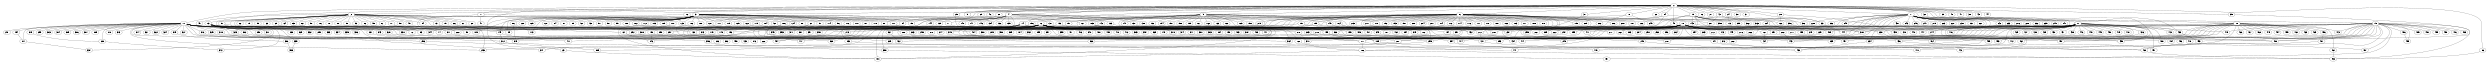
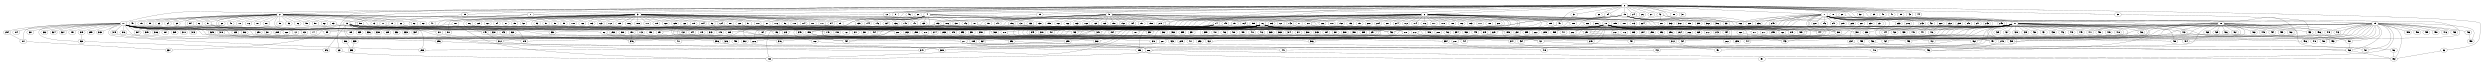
  graph {
    0
    1
    2
    3
    4
    5
    6
    7
    8
    9
    11
    12
    13
    14
    15
    16
    17
    18
    19
    20
    21
    22
    23
    24
    25
    26
    27
    28
    29
    30
    31
    32
    33
    34
    35
    36
    37
    38
    39
    40
    41
    42
    43
    44
    45
    46
    47
    293
    48
    49
    50
    51
    52
    53
    54
    55
    56
    57
    58
    59
    60
    61
    62
    63
    64
    65
    66
    67
    68
    69
+   70
    71
    72
    73
    74
    75
    76
    77
    78
    79
    80
    81
    82
    83
    128
    129
    84
    85
    86
    87
    88
    89
    90
    91
    92
    93
    94
    95
    96
    97
    98
    99
    100
    101
    102
    103
    104
    105
    106
    107
    108
    109
    110
    111
    112
    113
    114
    115
    116
    117
    118
    119
    120
    121
    122
    123
    124
    125
    126
    127
    131
    132
    133
    134
    135
    136
    137
    138
    139
    140
    141
    142
    143
    144
    145
    146
    147
    148
    149
    150
    151
    152
    153
    154
    155
    156
    157
    158
    159
    160
    161
    162
    163
    164
    165
    166
    167
    168
    169
    170
    262
    171
    172
    173
    174
    175
    176
    177
    178
    179
    180
    181
    182
    183
    184
    185
    186
    187
    188
    189
    190
    191
    192
    193
    194
    195
    196
    197
    198
    199
    200
    201
    202
    203
    204
    205
    206
    207
    208
    209
    210
    211
    212
    213
    214
    215
    434
    216
    217
    218
    219
    220
    221
    222
    223
    225
    226
    227
    228
    229
    230
    231
    232
    233
    234
    235
    236
    237
    238
    239
    240
    241
    242
    243
    244
    245
    246
    247
    300
    248
    249
    10
    256
    258
    259
    260
    261
    257
    264
    265
    266
    267
    268
    269
    270
    271
    272
    273
    274
    275
    276
    277
    278
    279
    280
    281
    282
    283
    284
    285
    286
    263
    250
    251
    252
    253
    254
    255
    439
    420
    287
    288
    289
    290
    291
    292
    294
    295
    296
    297
    298
    299
    301
    302
    303
    304
    305
    306
    307
    308
    309
    310
    311
    312
    313
    314
    315
    316
    317
    318
    319
    320
    321
    322
    323
    324
    325
    326
    327
    328
    329
    330
    331
    332
    333
    334
    335
    336
    337
    338
    339
    340
    341
    342
    343
    344
    424
    352
    354
    353
    345
    346
    347
    348
    349
    350
    351
    421
    355
    356
    357
    358
    359
    360
    361
    362
    363
    364
    384
    386
    387
    388
    389
    390
    385
    392
    394
    395
    396
    397
    398
    399
    400
    401
    402
    403
    404
    405
    406
    407
    408
    409
    410
    411
    412
    391
    365
    366
    367
    368
    369
    370
    371
    372
    373
    374
    375
    376
    377
    378
    379
    380
    381
    382
    383
    413
    414
    415
    416
    417
    418
    419
    422
    423
    425
    426
    427
    428
    429
    430
    431
    432
    433
    435
    436
    438
    440
    441
    442
    443
    444
    445
    446
    447
    448
    449
    450
    451
    452
    488
    479
    453
    454
    455
    456
    457
    458
    459
    460
    461
    462
    463
    464
    465
    466
    467
    468
    469
    470
    471
    472
    473
    474
    475
    476
    477
    478
    480
    481
    482
    483
    484
    485
    486
    487
    489
    490
    491
    492
    493
    494
    495
    496
    497
    498
    499
    224
    393
    437
    0 -- 1
    0 -- 2
    0 -- 3
    0 -- 4
    0 -- 5
    0 -- 6
    0 -- 7
    0 -- 8
    0 -- 9
    0 -- 11
    0 -- 12
    0 -- 13
    0 -- 14
    0 -- 15
    0 -- 16
    0 -- 17
    0 -- 18
    0 -- 19
    0 -- 20
    0 -- 21
    0 -- 22
    0 -- 23
    0 -- 24
    0 -- 25
    0 -- 26
    0 -- 27
    0 -- 28
    0 -- 29
    0 -- 30
    0 -- 31
    0 -- 32
    0 -- 33
    0 -- 34
    0 -- 35
    0 -- 36
    0 -- 37
    0 -- 38
    0 -- 39
    0 -- 40
    0 -- 41
    0 -- 42
    0 -- 43
    0 -- 44
    0 -- 45
    0 -- 46
    1 -- 21
    1 -- 47
    1 -- 293
    2 -- 48
    2 -- 49
    2 -- 50
    2 -- 51
    2 -- 52
    2 -- 53
    2 -- 54
    2 -- 55
    2 -- 56
    2 -- 57
    2 -- 58
    2 -- 59
    2 -- 60
    2 -- 61
    2 -- 62
    2 -- 63
    2 -- 64
    2 -- 65
    2 -- 66
    2 -- 67
    2 -- 68
    2 -- 69
+   2 -- 70
    2 -- 71
    2 -- 72
    2 -- 73
    2 -- 74
    2 -- 75
    2 -- 76
    2 -- 77
    2 -- 78
    2 -- 79
    2 -- 80
    2 -- 81
    2 -- 82
    2 -- 83
    3 -- 128
    3 -- 129
    3 -- 84
    3 -- 85
    3 -- 86
    3 -- 87
    3 -- 88
    3 -- 89
    3 -- 90
    3 -- 91
    3 -- 92
    3 -- 93
    3 -- 94
    3 -- 95
    3 -- 96
    3 -- 97
    3 -- 98
    3 -- 99
    3 -- 100
    3 -- 101
    3 -- 102
    3 -- 103
    3 -- 104
    3 -- 105
    3 -- 106
    3 -- 107
    3 -- 108
    3 -- 109
    3 -- 110
    3 -- 111
    3 -- 112
    3 -- 113
    3 -- 114
    3 -- 115
    3 -- 116
    3 -- 117
    3 -- 118
    3 -- 119
    3 -- 120
    3 -- 121
    3 -- 122
    3 -- 123
    3 -- 124
    3 -- 125
    3 -- 126
    3 -- 127
    4 -- 131
    4 -- 132
    4 -- 133
    4 -- 134
    4 -- 135
    4 -- 136
    4 -- 137
    4 -- 138
    4 -- 139
    4 -- 140
    4 -- 141
    4 -- 142
    4 -- 143
    4 -- 144
    4 -- 145
    4 -- 146
    5 -- 147
    5 -- 148
    5 -- 149
    5 -- 150
    5 -- 151
    5 -- 152
    5 -- 153
    5 -- 154
    5 -- 155
    5 -- 156
    5 -- 157
    5 -- 158
    5 -- 159
    5 -- 160
    5 -- 161
    5 -- 162
    5 -- 163
    5 -- 164
    5 -- 165
    5 -- 166
    5 -- 167
    5 -- 168
    5 -- 169
    5 -- 170
    5 -- 262
    6 -- 171
    6 -- 172
    6 -- 173
    6 -- 174
    6 -- 175
    6 -- 176
    6 -- 177
    6 -- 178
    6 -- 179
    6 -- 180
    6 -- 181
    6 -- 182
    6 -- 183
    6 -- 184
    6 -- 185
    6 -- 186
    6 -- 187
    6 -- 188
    6 -- 189
    6 -- 190
    6 -- 191
    6 -- 192
    6 -- 193
    6 -- 194
    6 -- 195
    6 -- 196
    6 -- 197
    6 -- 198
    6 -- 199
    6 -- 200
    6 -- 201
    6 -- 202
    6 -- 203
    6 -- 204
    6 -- 205
    6 -- 206
    6 -- 207
    6 -- 208
    6 -- 209
    6 -- 210
    6 -- 211
    6 -- 212
    6 -- 213
    6 -- 214
    6 -- 215
    6 -- 434
    7 -- 216
    7 -- 217
    7 -- 218
    7 -- 219
    7 -- 220
    7 -- 221
    7 -- 222
    7 -- 223
    7 -- 225
    7 -- 226
    7 -- 227
    7 -- 228
    7 -- 229
    7 -- 230
    7 -- 231
    7 -- 232
    7 -- 233
    7 -- 234
    7 -- 235
    7 -- 236
    7 -- 237
    7 -- 238
    7 -- 239
    7 -- 240
    7 -- 241
    7 -- 242
    7 -- 243
    7 -- 244
    7 -- 245
    7 -- 246
    7 -- 247
    7 -- 300
    8 -- 71
    8 -- 248
    8 -- 249
    11 -- 293
    11 -- 190
    11 -- 300
    11 -- 287
    11 -- 288
    11 -- 289
    11 -- 290
    11 -- 291
    11 -- 292
    11 -- 294
    11 -- 295
    11 -- 296
    11 -- 297
    11 -- 298
    11 -- 299
    11 -- 301
    11 -- 302
    11 -- 303
    11 -- 304
    11 -- 305
    11 -- 306
    11 -- 307
    11 -- 308
    11 -- 309
    11 -- 310
    11 -- 311
    11 -- 312
    11 -- 313
    11 -- 314
    11 -- 315
    11 -- 316
    11 -- 317
    11 -- 318
    11 -- 319
    11 -- 320
    11 -- 321
    11 -- 322
    11 -- 323
    11 -- 324
    11 -- 325
    11 -- 326
    11 -- 327
    12 -- 145
    12 -- 186
    13 -- 328
    13 -- 329
    13 -- 330
    13 -- 331
    13 -- 332
    13 -- 333
    13 -- 334
    13 -- 335
    13 -- 336
    13 -- 337
    13 -- 338
    13 -- 339
    13 -- 340
    13 -- 341
    13 -- 342
    13 -- 343
    13 -- 344
    13 -- 424
    14 -- 187
    14 -- 352
    14 -- 354
    14 -- 353
    14 -- 345
    14 -- 346
    14 -- 347
    14 -- 348
    14 -- 349
    14 -- 350
    14 -- 351
    14 -- 421
    15 -- 143
    15 -- 355
    15 -- 356
    15 -- 357
    15 -- 358
    15 -- 359
    15 -- 360
    15 -- 361
    15 -- 362
    15 -- 363
    15 -- 364
    16 -- 384
    16 -- 386
    16 -- 387
    16 -- 388
    16 -- 389
    16 -- 390
    16 -- 385
    16 -- 392
    16 -- 394
    16 -- 395
    16 -- 396
    16 -- 397
    16 -- 398
    16 -- 399
    16 -- 400
    16 -- 401
    16 -- 402
    16 -- 403
    16 -- 404
    16 -- 405
    16 -- 406
    16 -- 407
    16 -- 408
    16 -- 409
    16 -- 410
    16 -- 411
    16 -- 412
    16 -- 391
    16 -- 365
    16 -- 366
    16 -- 367
    16 -- 368
    16 -- 369
    16 -- 370
    16 -- 371
    16 -- 372
    16 -- 373
    16 -- 374
    16 -- 375
    16 -- 376
    16 -- 377
    16 -- 378
    16 -- 379
    16 -- 380
    16 -- 381
    16 -- 382
    16 -- 383
    17 -- 434
    17 -- 439
    17 -- 420
    17 -- 424
    17 -- 421
    17 -- 391
    17 -- 375
    17 -- 413
    17 -- 414
    17 -- 415
    17 -- 416
    17 -- 417
    17 -- 418
    17 -- 419
    17 -- 422
    17 -- 423
    17 -- 425
    17 -- 426
    17 -- 427
    17 -- 428
    17 -- 429
    17 -- 430
    17 -- 431
    17 -- 432
    17 -- 433
    17 -- 435
    17 -- 436
    17 -- 438
    17 -- 440
    17 -- 441
    17 -- 442
    17 -- 443
    17 -- 444
    17 -- 445
    17 -- 446
    17 -- 447
    17 -- 448
    17 -- 449
    17 -- 450
    17 -- 451
    17 -- 452
    17 -- 488
    17 -- 479
    18 -- 453
    18 -- 454
    18 -- 455
    18 -- 456
    18 -- 457
    18 -- 458
    18 -- 459
    18 -- 460
    18 -- 461
    18 -- 462
    18 -- 463
    18 -- 464
    18 -- 465
    18 -- 466
    18 -- 467
    18 -- 468
    18 -- 469
    18 -- 470
    18 -- 471
    18 -- 472
    18 -- 473
    18 -- 474
    18 -- 475
    19 -- 251
    19 -- 340
    19 -- 488
    19 -- 479
    19 -- 473
    19 -- 476
    19 -- 477
    19 -- 478
    19 -- 480
    19 -- 481
    19 -- 482
    19 -- 483
    19 -- 484
    19 -- 485
    19 -- 486
    19 -- 487
    19 -- 489
    19 -- 490
    19 -- 491
    19 -- 492
    19 -- 493
    19 -- 494
    19 -- 495
    19 -- 496
    19 -- 497
    19 -- 498
    19 -- 499
    20 -- 85
    20 -- 396
    21 -- 82
    21 -- 357
    21 -- 371
    23 -- 400
    24 -- 33
    24 -- 173
    25 -- 257
    28 -- 166
    28 -- 493
    29 -- 81
    32 -- 435
    33 -- 444
    34 -- 52
    34 -- 121
    34 -- 403
    34 -- 489
    35 -- 480
    36 -- 492
    37 -- 402
    38 -- 433
    42 -- 126
    42 -- 201
    42 -- 228
    42 -- 300
    45 -- 222
    45 -- 432
    46 -- 94
    48 -- 109
    49 -- 301
    51 -- 72
    51 -- 83
    51 -- 132
    52 -- 175
    54 -- 95
    55 -- 268
    57 -- 145
    58 -- 90
    60 -- 444
    66 -- 274
    66 -- 348
    67 -- 489
    69 -- 74
    69 -- 263
    71 -- 195
    73 -- 179
    73 -- 373
    75 -- 268
    77 -- 258
    77 -- 311
    79 -- 270
    81 -- 218
    82 -- 346
    82 -- 417
    128 -- 196
    128 -- 213
    86 -- 113
    86 -- 379
    88 -- 184
    88 -- 464
    91 -- 148
    96 -- 345
    96 -- 469
    101 -- 403
    104 -- 132
    107 -- 289
    107 -- 400
    110 -- 198
    110 -- 360
    112 -- 175
    114 -- 378
    116 -- 278
    116 -- 381
    117 -- 222
    117 -- 404
    118 -- 265
    119 -- 209
    119 -- 330
    119 -- 443
    121 -- 375
    122 -- 189
    123 -- 175
    124 -- 480
    125 -- 277
    131 -- 155
    132 -- 488
    133 -- 237
    135 -- 292
    137 -- 212
    137 -- 445
    138 -- 251
    139 -- 226
    142 -- 432
    143 -- 229
    143 -- 257
    144 -- 226
    145 -- 226
    145 -- 312
    147 -- 167
    148 -- 455
    149 -- 407
    149 -- 436
    151 -- 364
    153 -- 311
    153 -- 400
    153 -- 432
    155 -- 189
    155 -- 253
    156 -- 404
    160 -- 286
    164 -- 280
    164 -- 349
    165 -- 194
    165 -- 312
    165 -- 471
    165 -- 494
    170 -- 238
    262 -- 462
    181 -- 262
    185 -- 474
    186 -- 196
    186 -- 344
    186 -- 422
    186 -- 477
    189 -- 470
    190 -- 225
    190 -- 346
    191 -- 295
    191 -- 298
    195 -- 235
    199 -- 217
    199 -- 297
    199 -- 378
    202 -- 255
    203 -- 370
    205 -- 237
    206 -- 267
    208 -- 285
    210 -- 288
    211 -- 287
    211 -- 355
    212 -- 275
    212 -- 421
    215 -- 308
    216 -- 435
    218 -- 366
    218 -- 414
    220 -- 416
    221 -- 300
    222 -- 354
    229 -- 295
    231 -- 262
    233 -- 457
    234 -- 452
    236 -- 348
    238 -- 436
    242 -- 244
    244 -- 464
    245 -- 394
    300 -- 347
    248 -- 452
    10 -- 262
    10 -- 256
    10 -- 258
    10 -- 259
    10 -- 260
    10 -- 261
    10 -- 257
    10 -- 264
    10 -- 265
    10 -- 266
    10 -- 267
    10 -- 268
    10 -- 269
    10 -- 270
    10 -- 271
    10 -- 272
    10 -- 273
    10 -- 274
    10 -- 275
    10 -- 276
    10 -- 277
    10 -- 278
    10 -- 279
    10 -- 280
    10 -- 281
    10 -- 282
    10 -- 283
    10 -- 284
    10 -- 285
    10 -- 286
    10 -- 263
    10 -- 250
    10 -- 251
    10 -- 252
    10 -- 253
    10 -- 254
    10 -- 255
    10 -- 439
    10 -- 420
    259 -- 478
    260 -- 443
    261 -- 424
    257 -- 326
    265 -- 277
    266 -- 372
    271 -- 435
    277 -- 286
    277 -- 441
    278 -- 370
    286 -- 400
    286 -- 492
    251 -- 287
    251 -- 457
    254 -- 282
    287 -- 293
    288 -- 484
    290 -- 497
    292 -- 474
    294 -- 317
    295 -- 341
    296 -- 482
    297 -- 376
    302 -- 494
    311 -- 382
    312 -- 389
    315 -- 386
    316 -- 379
    317 -- 337
    318 -- 396
    319 -- 320
    320 -- 342
    323 -- 458
    325 -- 411
    328 -- 434
    331 -- 423
    339 -- 393
    343 -- 414
    352 -- 482
    354 -- 419
    353 -- 368
    345 -- 494
    347 -- 442
    348 -- 364
    349 -- 496
    421 -- 452
    356 -- 443
    360 -- 281
    361 -- 440
    386 -- 393
    396 -- 398
    398 -- 491
    405 -- 453
    367 -- 422
    372 -- 451
    375 -- 472
    413 -- 480
    426 -- 457
    433 -- 493
    436 -- 487
    456 -- 481
    461 -- 492
    481 -- 482
    482 -- 492
    486 -- 499
    224 -- 279
    437 -- 447
  }
